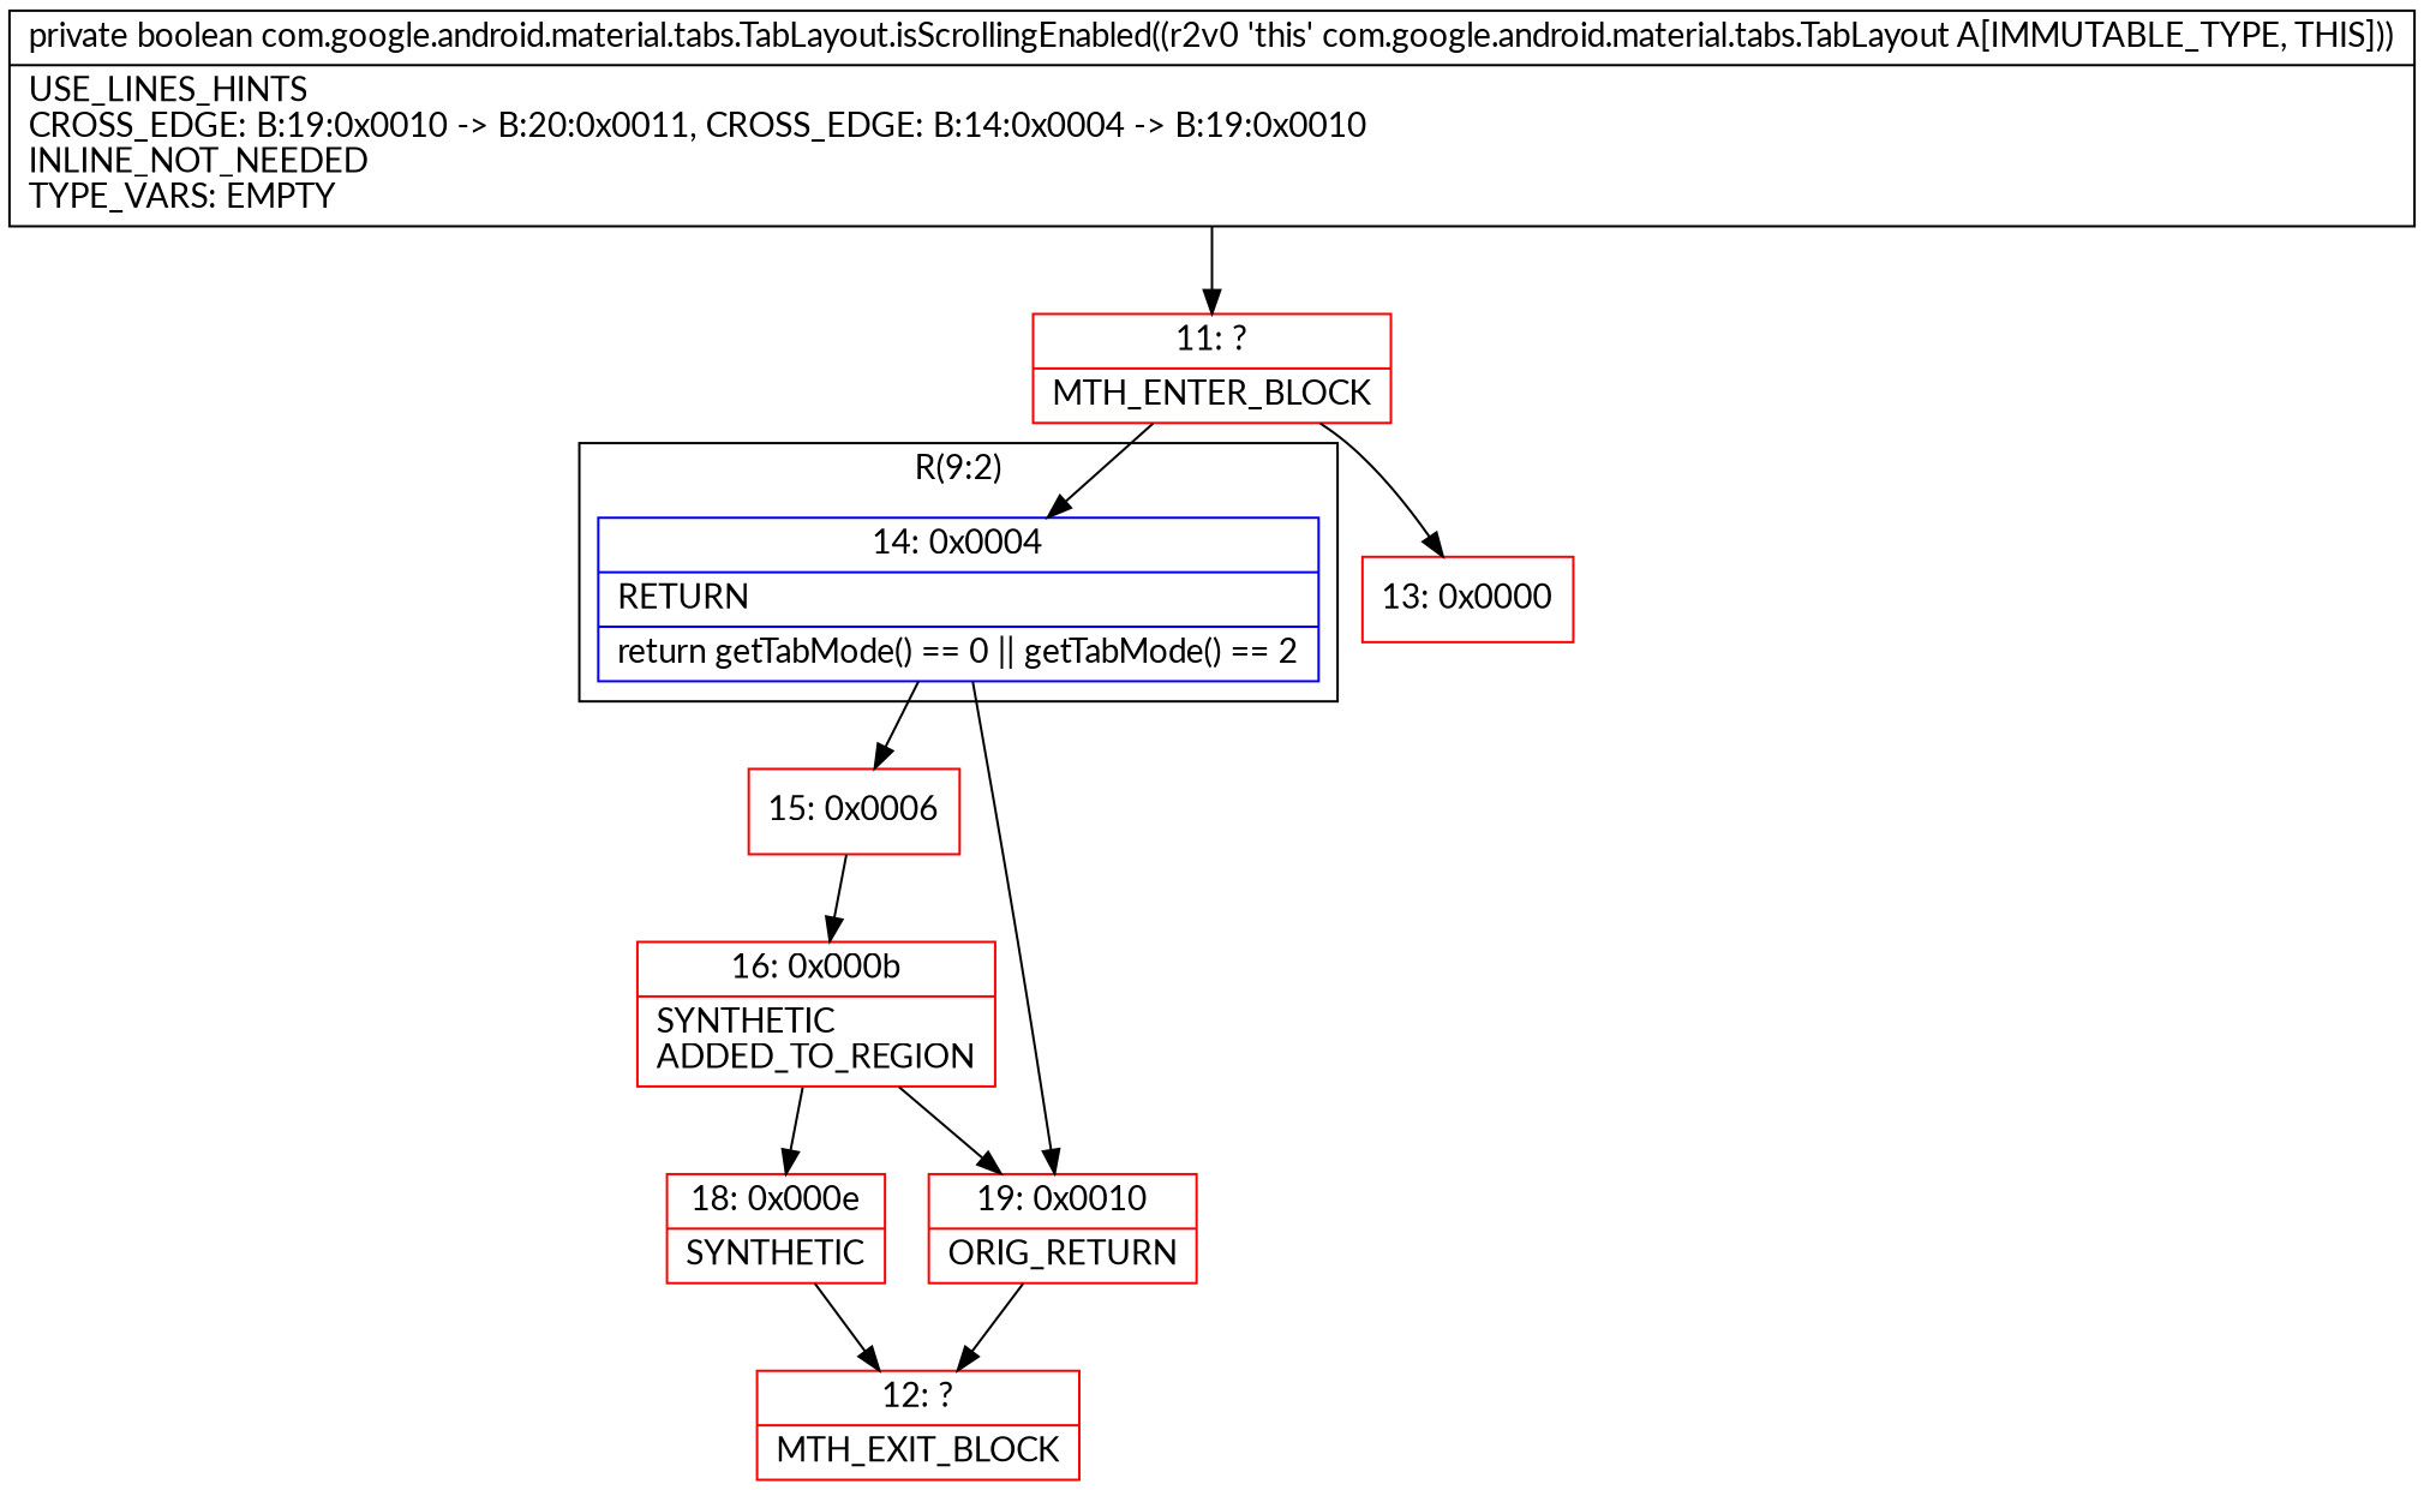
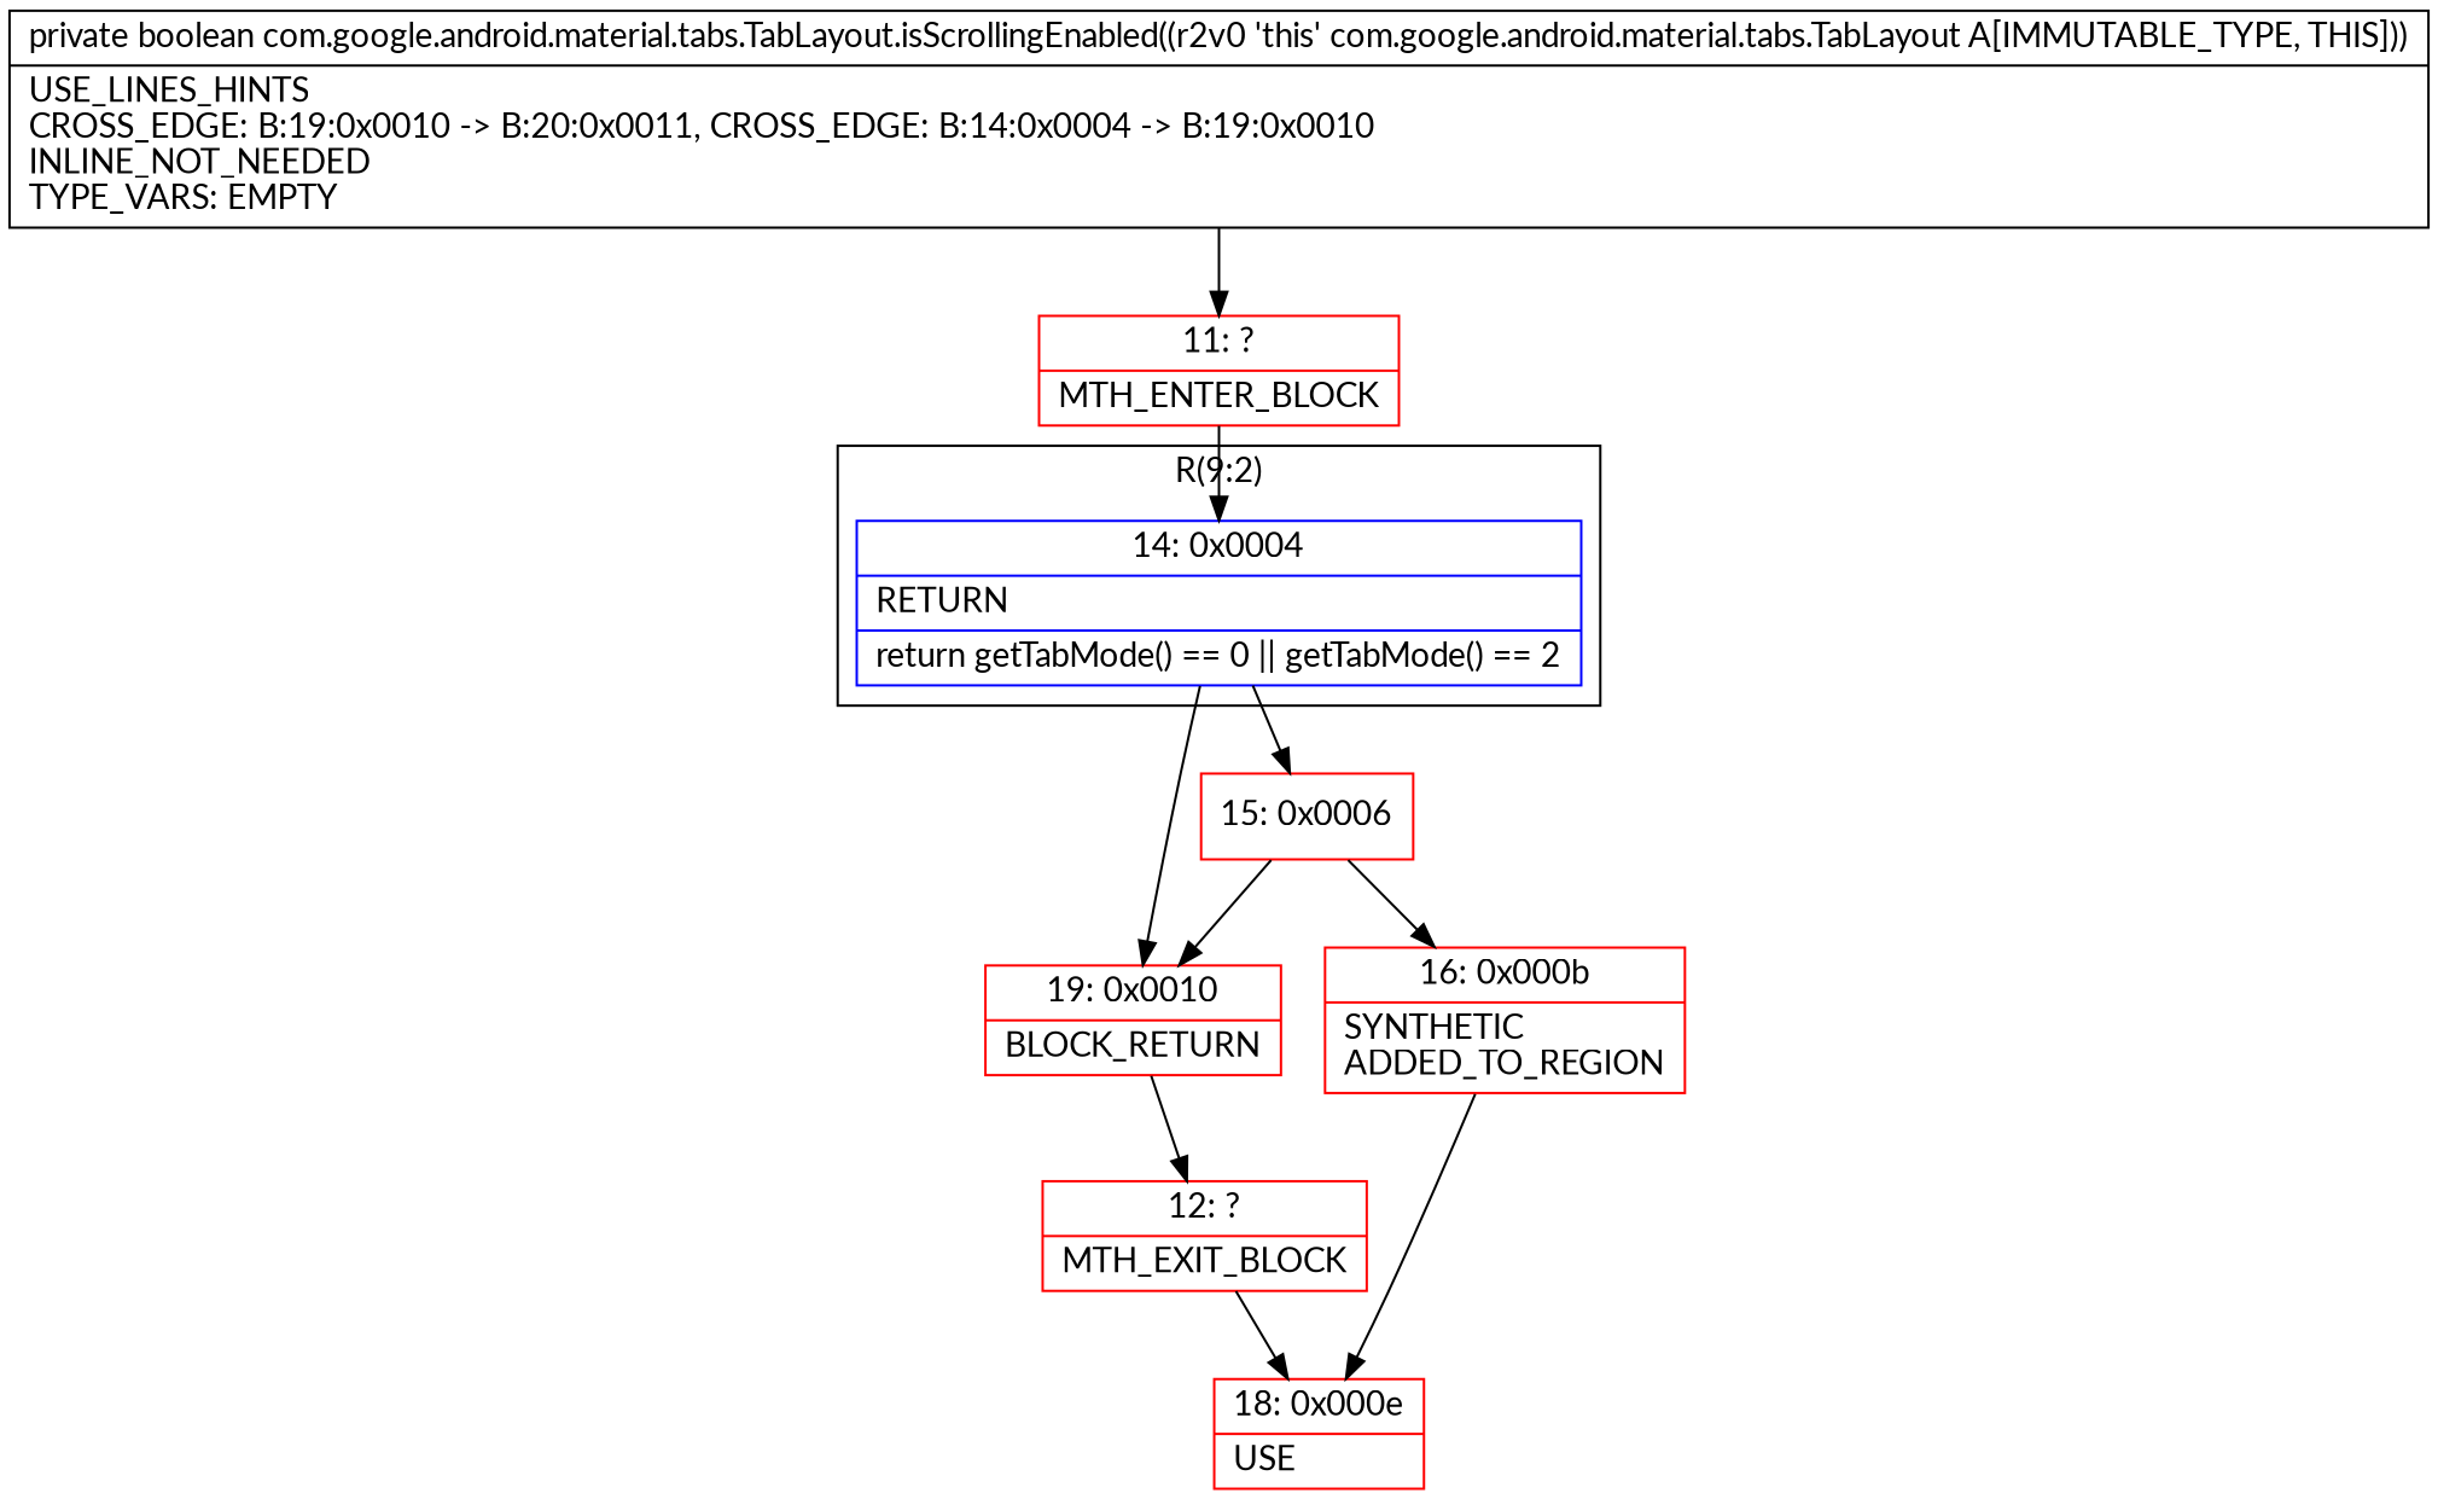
  digraph {
    fontname=Lato
    node [color=red fontname=Lato shape=record]
    edge [fontname=Lato]
    n1 [color=blue label="{14\:\ 0x0004|RETURN\l|return getTabMode() == 0 \|\| getTabMode() == 2\l}"]
    n2 [label="{15\:\ 0x0006}"]
-   n3 [label="{19\:\ 0x0010|ORIG_RETURN\l}"]
+   n3 [label="{19\:\ 0x0010|BLOCK_RETURN\l}"]
    n4 [label="{16\:\ 0x000b|SYNTHETIC\lADDED_TO_REGION\l}"]
    n5 [label="{12\:\ ?|MTH_EXIT_BLOCK\l}"]
    n6 [label="{11\:\ ?|MTH_ENTER_BLOCK\l}"]
-   n7 [label="{13\:\ 0x0000}"]
-   n8 [label="{18\:\ 0x000e|SYNTHETIC\l}"]
+   n8 [label="{18\:\ 0x000e|USE\l}"]
    n9 [label="{private boolean com.google.android.material.tabs.TabLayout.isScrollingEnabled((r2v0 'this' com.google.android.material.tabs.TabLayout A[IMMUTABLE_TYPE, THIS]))  | USE_LINES_HINTS\lCROSS_EDGE: B:19:0x0010 \-\> B:20:0x0011, CROSS_EDGE: B:14:0x0004 \-\> B:19:0x0010\lINLINE_NOT_NEEDED\lTYPE_VARS: EMPTY\l}" color=""]
    subgraph cluster_1 {
      label="R(9:2)"
      n1
    }
    n1 -> n2
    n1 -> n3
    n2 -> n4
    n3 -> n5
-   n4 -> n3
+   n2 -> n3
    n4 -> n8
    n6 -> n1
-   n6 -> n7
-   n8 -> n5
+   n5 -> n8
    n9 -> n6
  }
